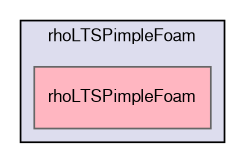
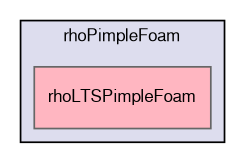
  digraph {
    compound=true
    rankdir=LR
    n1 [fillcolor=lightpink fontname=FreeSans fontsize=10 label=rhoLTSPimpleFoam pencolor=black shape=box style=filled color=gray40]
    subgraph cluster_1 {
      bgcolor="#ddddee"
      fontname=FreeSans
      fontsize=10
-     label=rhoLTSPimpleFoam
+     label=rhoPimpleFoam
      pencolor=black
      n1
    }
  }
